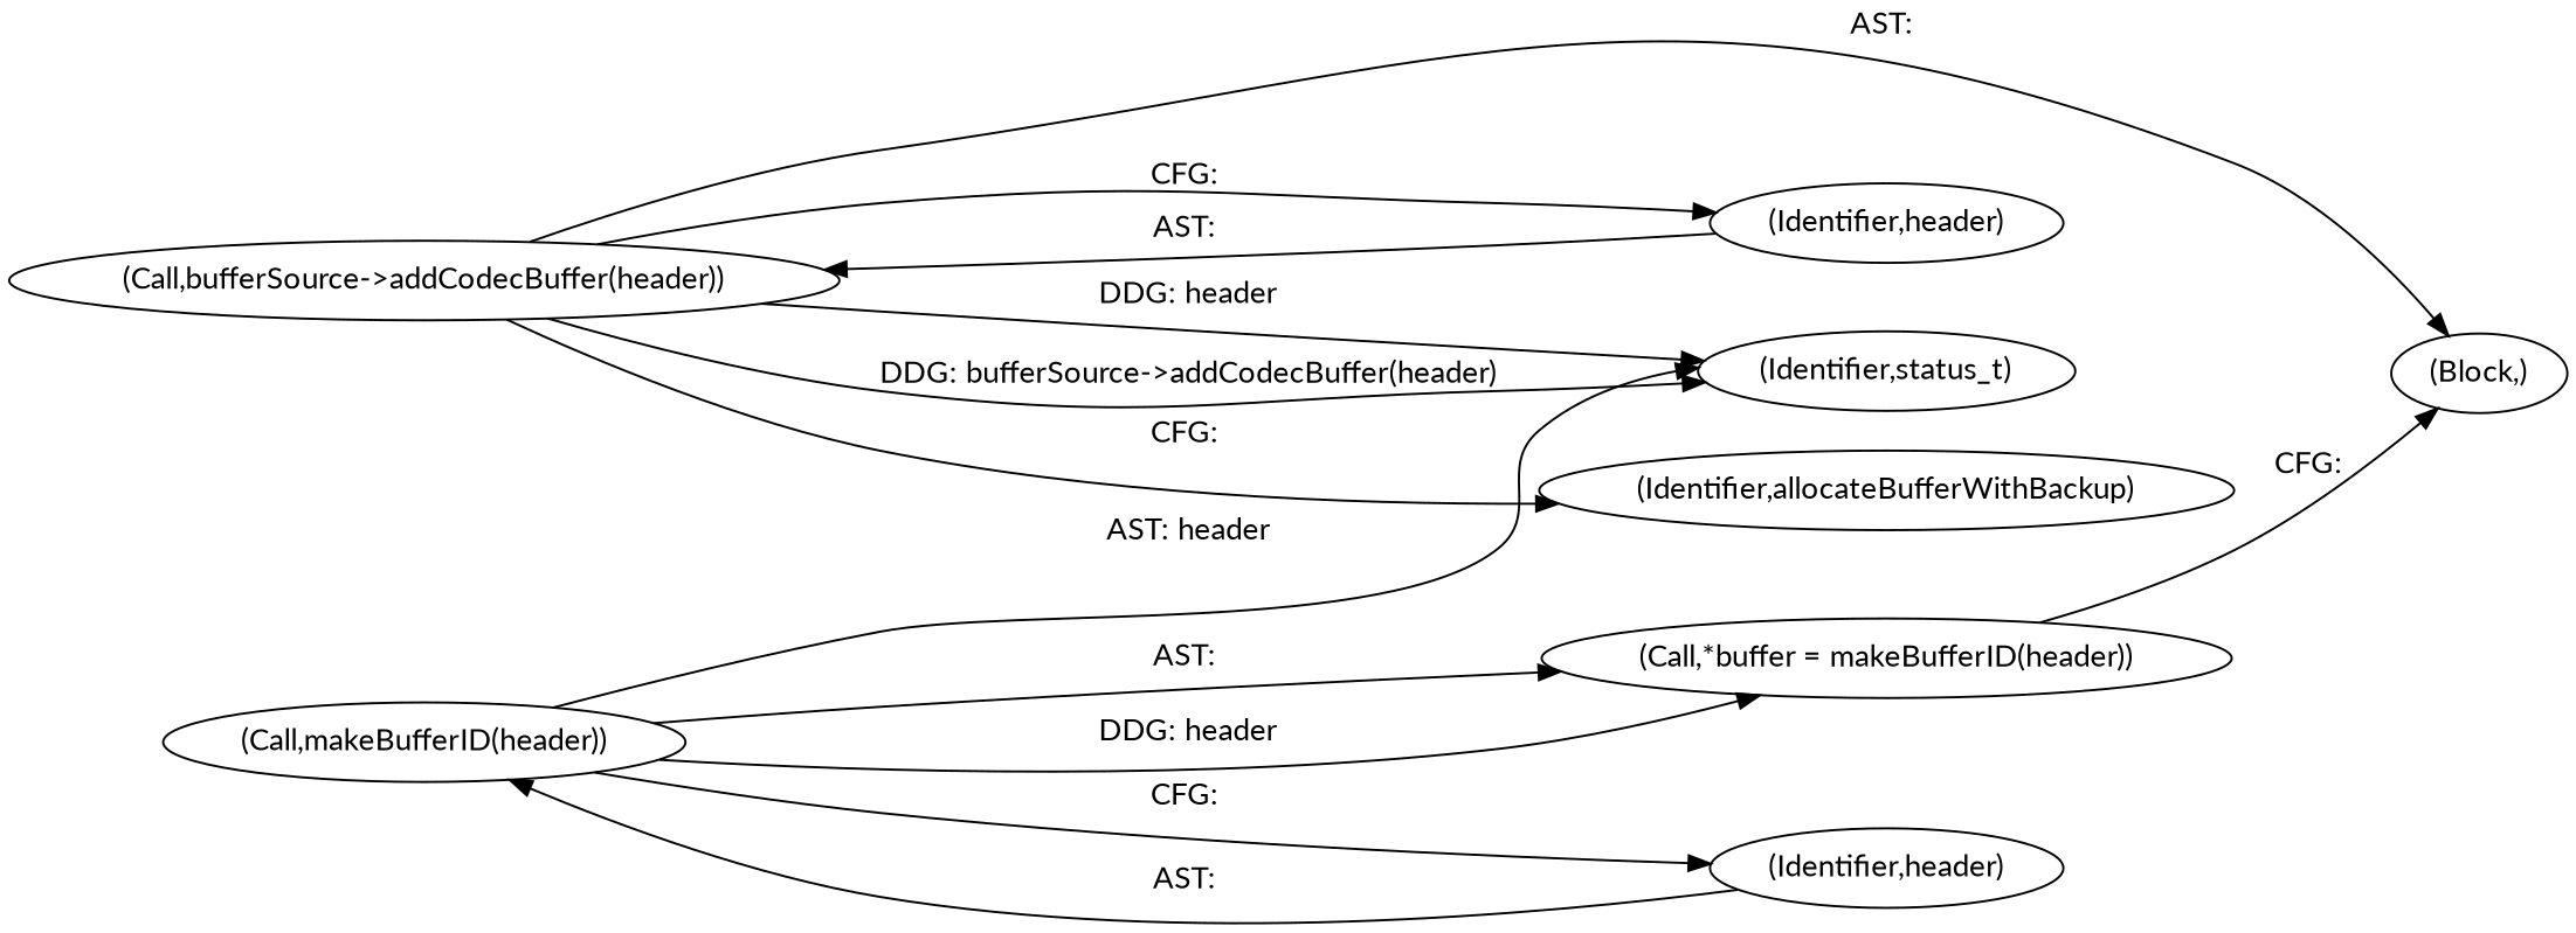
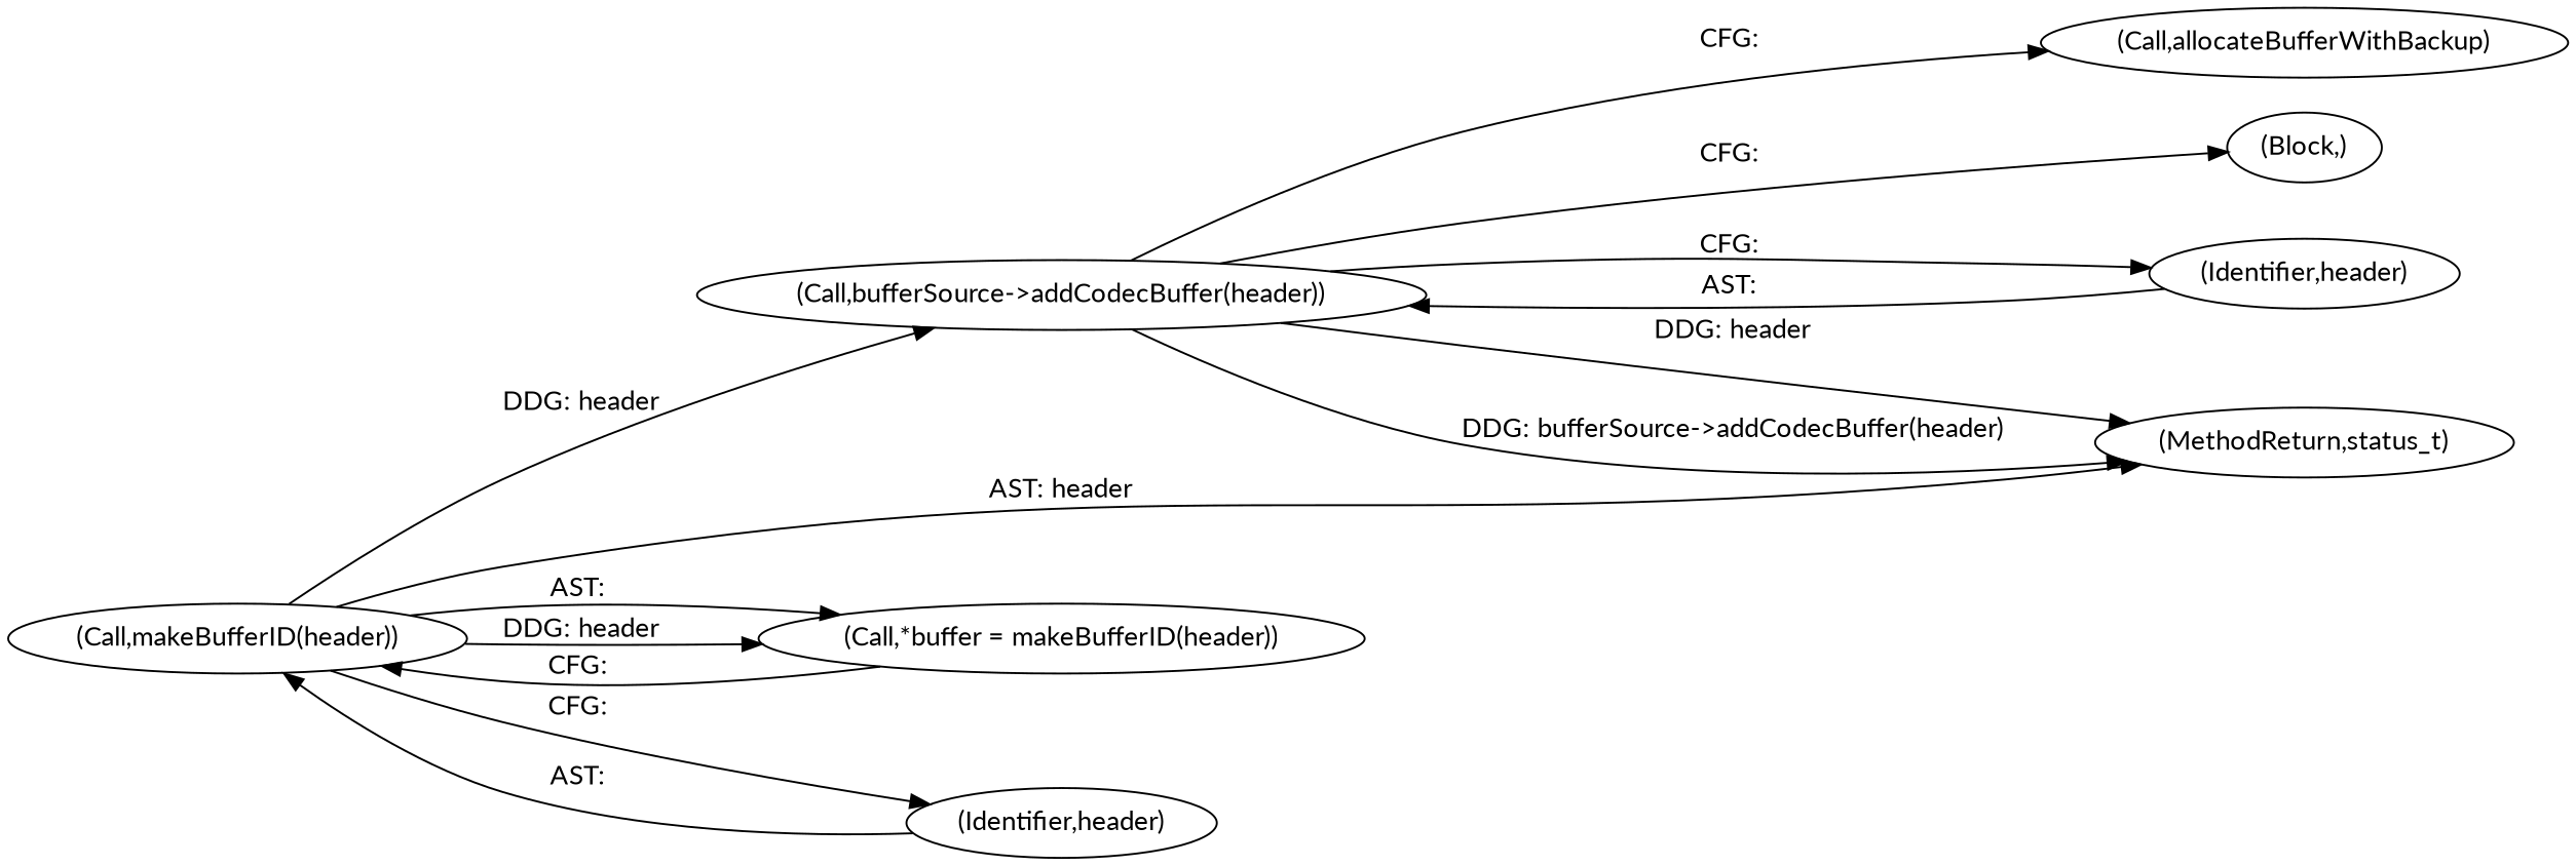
  digraph {
    fontname=Lato
    rankdir=LR
    node [fontname=Lato]
    edge [fontname=Lato]
    n1 [label="(Call,bufferSource->addCodecBuffer(header))"]
    n2 [label="(Block,)"]
    n3 [label="(Identifier,header)"]
-   n4 [label="(Identifier,status_t)"]
-   n5 [label="(Identifier,allocateBufferWithBackup)"]
+   n4 [label="(MethodReturn,status_t)"]
+   n5 [label="(Call,allocateBufferWithBackup)"]
    n6 [label="(Call,makeBufferID(header))"]
    n7 [label="(Call,*buffer = makeBufferID(header))"]
    n8 [label="(Identifier,header)"]
-   n1 -> n2 [label="AST: "]
+   n1 -> n2 [label="CFG: "]
    n1 -> n3 [label="CFG: "]
    n1 -> n4 [label="DDG: header"]
    n1 -> n4 [label="DDG: bufferSource->addCodecBuffer(header)"]
    n1 -> n5 [label="CFG: "]
    n3 -> n1 [label="AST: "]
+   n6 -> n1 [label="DDG: header"]
    n6 -> n4 [label="AST: header"]
    n6 -> n7 [label="AST: "]
    n6 -> n7 [label="DDG: header"]
    n6 -> n8 [label="CFG: "]
-   n7 -> n2 [label="CFG: "]
+   n7 -> n6 [label="CFG: "]
    n8 -> n6 [label="AST: "]
  }
